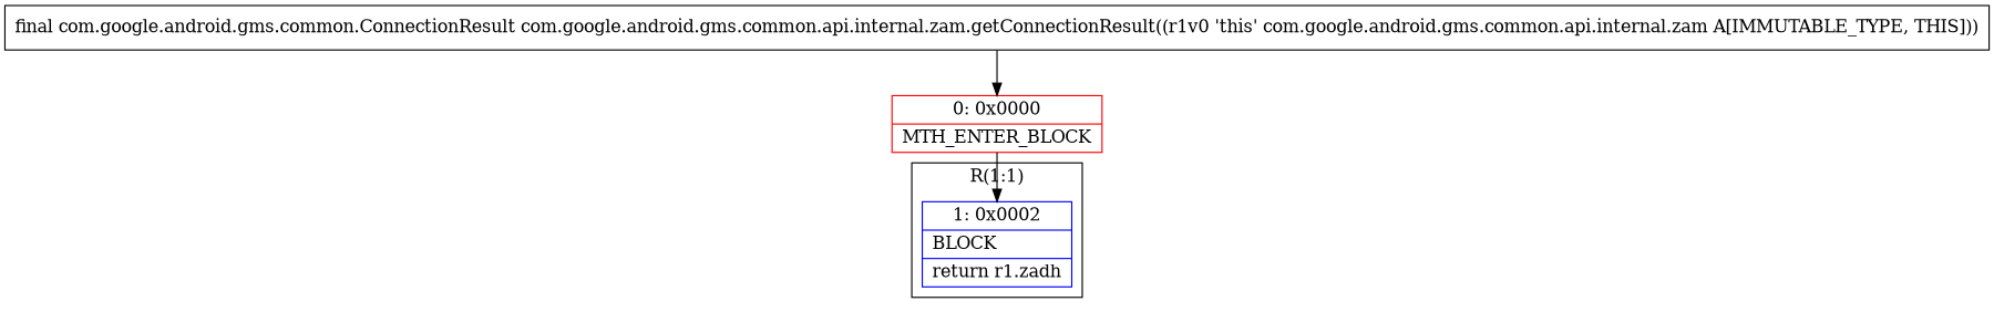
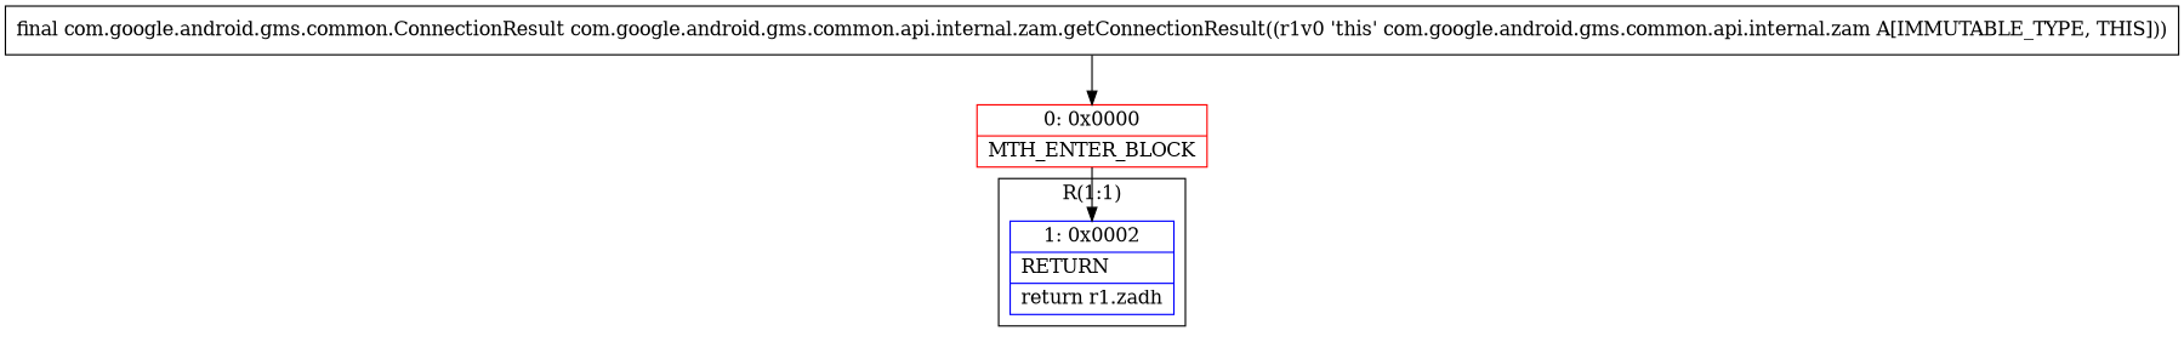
  digraph {
    node [shape=record]
-   n1 [color=blue label="{1\:\ 0x0002|BLOCK\l|return r1.zadh\l}"]
+   n1 [color=blue label="{1\:\ 0x0002|RETURN\l|return r1.zadh\l}"]
    n2 [color=red label="{0\:\ 0x0000|MTH_ENTER_BLOCK\l}"]
    n3 [label="{final com.google.android.gms.common.ConnectionResult com.google.android.gms.common.api.internal.zam.getConnectionResult((r1v0 'this' com.google.android.gms.common.api.internal.zam A[IMMUTABLE_TYPE, THIS])) }"]
    subgraph cluster_1 {
      label="R(1:1)"
      n1
    }
    n2 -> n1
    n3 -> n2
  }
